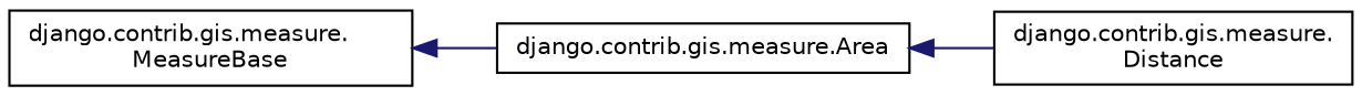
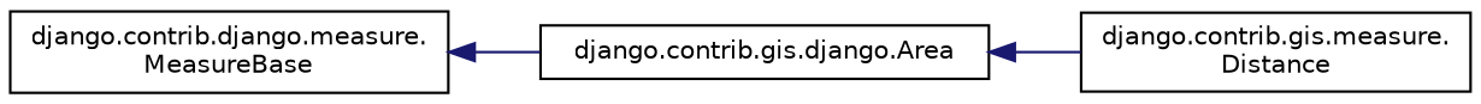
  digraph {
    rankdir=LR
    node [color=black fillcolor=white fontname=Helvetica fontsize=10 shape=record style=filled]
    edge [color=midnightblue dir=back fontname=Helvetica fontsize=10 labelfontname=Helvetica labelfontsize=10 style=solid]
-   n1 [height=0.2 label="django.contrib.gis.measure.\lMeasureBase" width=0.4]
-   n2 [height=0.2 label="django.contrib.gis.measure.Area" width=0.4]
+   n1 [height=0.2 label="django.contrib.django.measure.\lMeasureBase" width=0.4]
+   n2 [height=0.2 label="django.contrib.gis.django.Area" width=0.4]
    n3 [height=0.2 label="django.contrib.gis.measure.\lDistance" width=0.4]
    n1 -> n2
    n2 -> n3
  }
